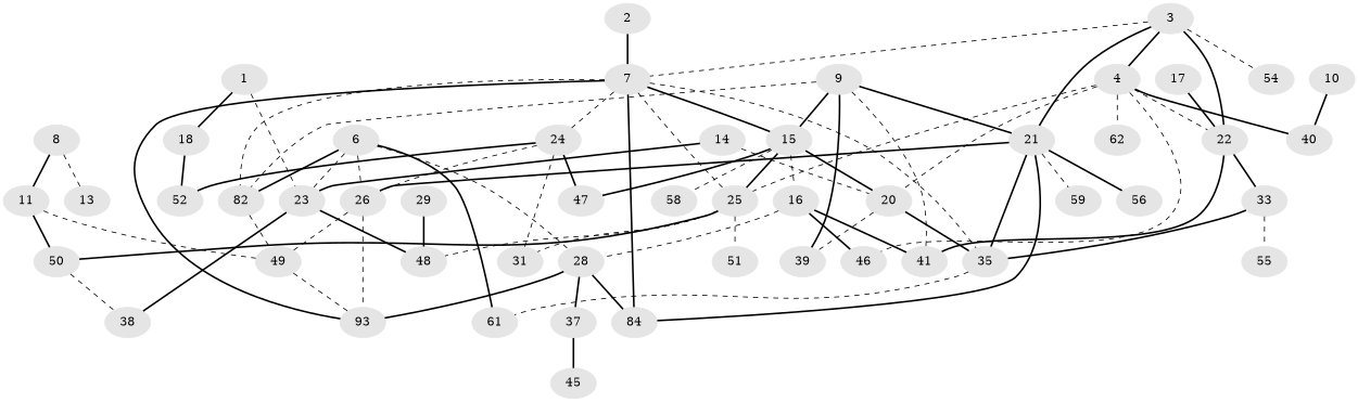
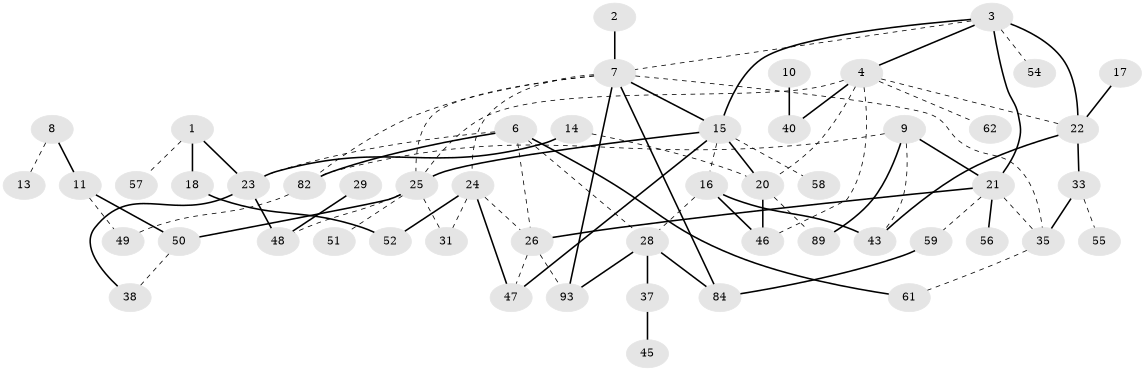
  graph {
    node [color=gray90 style=filled]
    edge [style=bold weight=1.0]
    1
    18
    23
+   57
    52
    38
    48
    2
    7
    15
    25
    n12 [label=82]
    24
    n14 [label=84]
    35
    n16 [label=93]
    3
    4
    21
    22
    54
    20
    40
    46
    62
    16
    47
    58
    26
    56
    59
-   41
+   41 [label=43]
    33
-   39
+   39 [label=89]
    n35 [label=50]
    31
    51
    6
    28
    61
    49
    37
    8
    11
    13
    9
    10
    14
    17
    55
    45
    29
    1 -- 18
-   1 -- 23 [style=dashed]
+   1 -- 23
+   1 -- 57 [style=dashed]
    18 -- 52
    23 -- 38
    23 -- 48
    2 -- 7
    7 -- 15
    7 -- 25 [style=dashed]
    7 -- n12 [style=dashed]
    7 -- 24 [style=dashed weight=2.0]
    7 -- n14
    7 -- 35 [style=dashed]
    7 -- n16
    15 -- 25
    15 -- 20 [weight=2.0]
    15 -- 16 [style=dashed]
    15 -- 47
    15 -- 58 [style=dashed]
    25 -- 48 [style=dashed]
    25 -- n35
    25 -- 31 [style=dashed]
    25 -- 51 [style=dashed]
    n12 -- 49 [style=dashed]
    24 -- 52
    24 -- 47
    24 -- 26 [style=dashed]
    24 -- 31 [style=dashed]
    35 -- 61 [style=dashed]
    3 -- 7 [style=dashed]
-   9 -- 15
+   3 -- 15
    3 -- 4
    3 -- 21
    3 -- 22 [weight=2.0]
    3 -- 54 [style=dashed]
    4 -- 25 [style=dashed]
    4 -- 22 [style=dashed]
    4 -- 20 [style=dashed]
    4 -- 40
    4 -- 46 [style=dashed]
    4 -- 62 [style=dashed]
-   21 -- n14
-   21 -- 35
+   59 -- n14
+   21 -- 35 [style=dashed]
    21 -- 26
    21 -- 56
    21 -- 59 [style=dashed]
    22 -- 41
    22 -- 33
-   20 -- 35
+   20 -- 46
    20 -- 39 [style=dashed]
    16 -- 46
    16 -- 41
    16 -- 28 [style=dashed]
    26 -- n16 [style=dashed weight=3.0]
-   26 -- 49 [style=dashed]
+   26 -- 47 [style=dashed]
    33 -- 35
    33 -- 55 [style=dashed]
    n35 -- 38 [style=dashed]
    6 -- 23 [style=dashed weight=2.0]
    6 -- n12
    6 -- 26 [style=dashed]
    6 -- 28 [style=dashed]
    6 -- 61
    28 -- n14
    28 -- n16
    28 -- 37
-   49 -- n16 [style=dashed]
    37 -- 45
    8 -- 11
    8 -- 13 [style=dashed]
    11 -- n35 [weight=2.0]
    11 -- 49 [style=dashed]
    9 -- n12 [style=dashed]
    9 -- 21
    9 -- 41 [style=dashed]
    9 -- 39
    10 -- 40
    14 -- 23
    14 -- 20 [style=dashed]
    17 -- 22
    29 -- 48
  }
